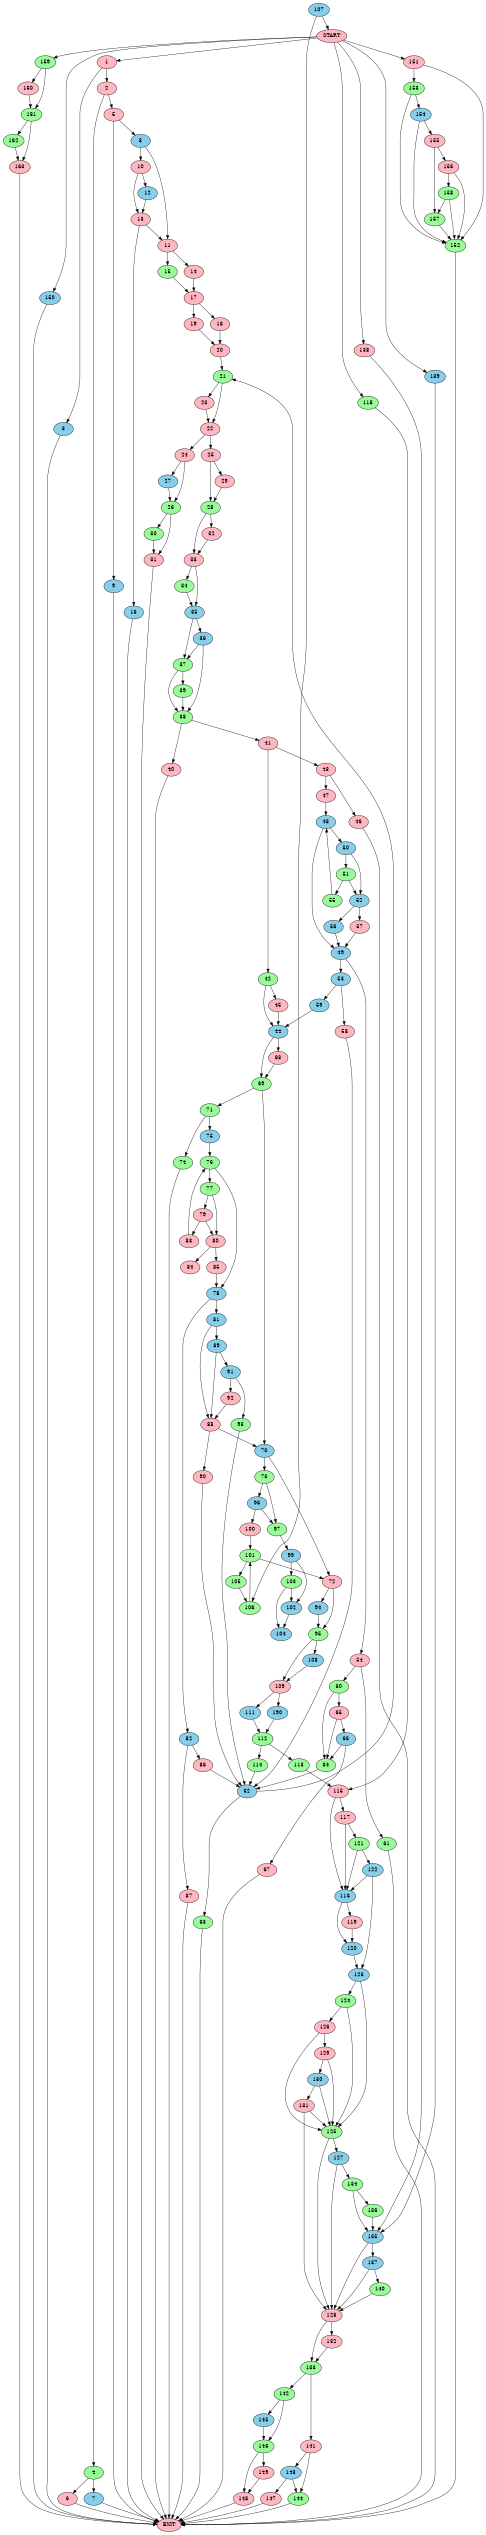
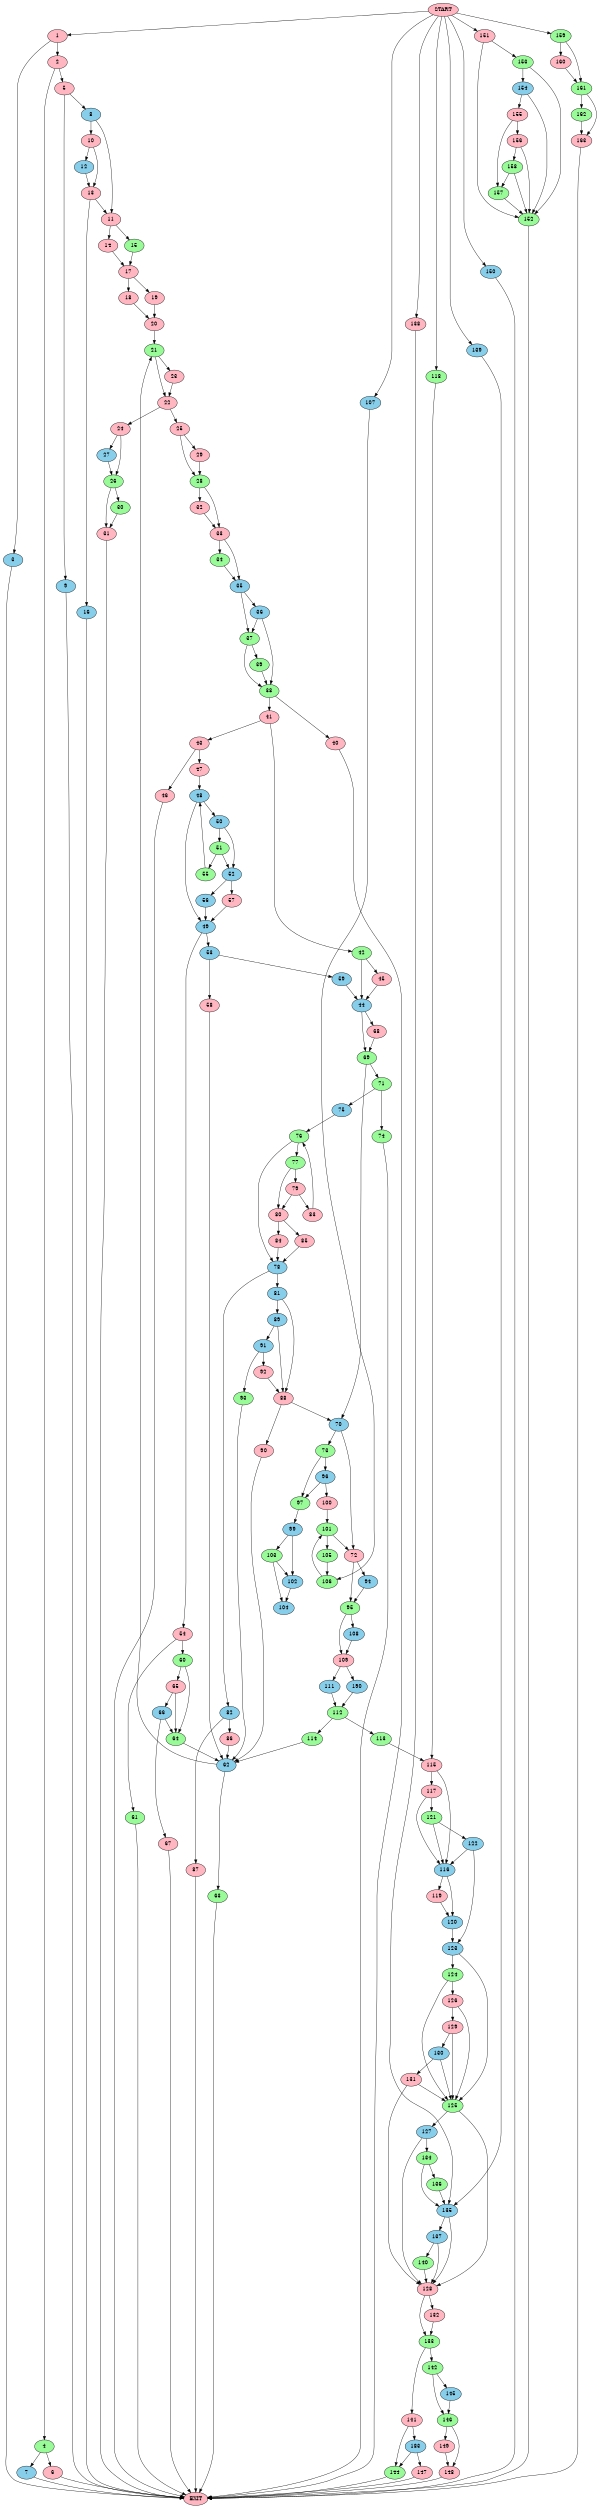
  digraph {
    node [fillcolor=lightpink style=filled]
    n1 [label=START]
    1
    107 [fillcolor=skyblue]
    118 [fillcolor=palegreen]
    138
    139 [fillcolor=skyblue]
    150 [fillcolor=skyblue]
    151
    159 [fillcolor=palegreen]
    2
    3 [fillcolor=skyblue]
    106 [fillcolor=palegreen]
    115
    135 [fillcolor=skyblue]
    n15 [label=EXIT]
    152 [fillcolor=palegreen]
    153 [fillcolor=palegreen]
    160
    161 [fillcolor=palegreen]
    4 [fillcolor=palegreen]
    5
    6
    7 [fillcolor=skyblue]
    8 [fillcolor=skyblue]
    9 [fillcolor=skyblue]
    10
    11
    12 [fillcolor=skyblue]
    13
    14
    15 [fillcolor=palegreen]
    16 [fillcolor=skyblue]
    17
    18
    19
    20
    21 [fillcolor=palegreen]
    22
    23
    24
    25
    26 [fillcolor=palegreen]
    27 [fillcolor=skyblue]
    28 [fillcolor=palegreen]
    29
    30 [fillcolor=palegreen]
    31
    32
    33
    34 [fillcolor=palegreen]
    35 [fillcolor=skyblue]
    36 [fillcolor=skyblue]
    37 [fillcolor=palegreen]
    38 [fillcolor=palegreen]
    39 [fillcolor=palegreen]
    40
    41
    42 [fillcolor=palegreen]
    43
    44 [fillcolor=skyblue]
    45
    46
    47
    68
    69 [fillcolor=palegreen]
    48 [fillcolor=skyblue]
    70 [fillcolor=skyblue]
    71 [fillcolor=palegreen]
    49 [fillcolor=skyblue]
    50 [fillcolor=skyblue]
    53 [fillcolor=skyblue]
    54
    51 [fillcolor=palegreen]
    52 [fillcolor=skyblue]
    58
    59 [fillcolor=skyblue]
    60 [fillcolor=palegreen]
    61 [fillcolor=palegreen]
    55 [fillcolor=palegreen]
    56 [fillcolor=skyblue]
    57
    62 [fillcolor=skyblue]
    64 [fillcolor=palegreen]
    65
    63 [fillcolor=palegreen]
    66 [fillcolor=skyblue]
    67
    72
    73 [fillcolor=palegreen]
    74 [fillcolor=palegreen]
    75 [fillcolor=skyblue]
    94 [fillcolor=skyblue]
    95 [fillcolor=palegreen]
    96 [fillcolor=skyblue]
    97 [fillcolor=palegreen]
    76 [fillcolor=palegreen]
    108 [fillcolor=skyblue]
    109
    100
    99 [fillcolor=skyblue]
    77 [fillcolor=palegreen]
    78 [fillcolor=skyblue]
    79
    80
    81 [fillcolor=skyblue]
    82 [fillcolor=skyblue]
    83
    84
    85
    88
    89 [fillcolor=skyblue]
    86
    87
    90
    91 [fillcolor=skyblue]
    92
    93 [fillcolor=palegreen]
    n118 [fillcolor=skyblue label=190]
    111 [fillcolor=skyblue]
    101 [fillcolor=palegreen]
    102 [fillcolor=skyblue]
    103 [fillcolor=palegreen]
    104 [fillcolor=skyblue]
    105 [fillcolor=palegreen]
    112 [fillcolor=palegreen]
    113 [fillcolor=palegreen]
    114 [fillcolor=palegreen]
    116 [fillcolor=skyblue]
    117
    119
    120 [fillcolor=skyblue]
    121 [fillcolor=palegreen]
    123 [fillcolor=skyblue]
    122 [fillcolor=skyblue]
    124 [fillcolor=palegreen]
    125 [fillcolor=palegreen]
    126
    127 [fillcolor=skyblue]
    128
    129
    134 [fillcolor=palegreen]
    132
    133 [fillcolor=palegreen]
    130 [fillcolor=skyblue]
    136 [fillcolor=palegreen]
    141
    142 [fillcolor=palegreen]
    131
-   143 [fillcolor=skyblue]
+   143 [fillcolor=skyblue label=183]
    144 [fillcolor=palegreen]
    145 [fillcolor=skyblue]
    146 [fillcolor=palegreen]
    137 [fillcolor=skyblue]
    140 [fillcolor=palegreen]
    147
    148
    149
    154 [fillcolor=skyblue]
    155
    156
    157 [fillcolor=palegreen]
    158 [fillcolor=palegreen]
    162 [fillcolor=palegreen]
    163
    n1 -> 1
-   107 -> n1
+   n1 -> 107
    n1 -> 118
    n1 -> 138
    n1 -> 139
    n1 -> 150
    n1 -> 151
    n1 -> 159
    1 -> 2
    1 -> 3
    107 -> 106
    118 -> 115
    138 -> 135
    139 -> 135
    150 -> n15
    151 -> 152
    151 -> 153
    159 -> 160
    159 -> 161
    2 -> 4
    2 -> 5
    3 -> n15
    106 -> 101
    115 -> 116
    115 -> 117
    135 -> 128
    135 -> 137
    152 -> n15
    153 -> 152
    153 -> 154
    160 -> 161
    161 -> 162
    161 -> 163
    4 -> 6
    4 -> 7
    5 -> 8
    5 -> 9
    6 -> n15
    7 -> n15
    8 -> 10
    8 -> 11
    9 -> n15
    10 -> 12
    10 -> 13
    11 -> 14
    11 -> 15
    12 -> 13
    13 -> 11
    13 -> 16
    14 -> 17
    15 -> 17
    16 -> n15
    17 -> 18
    17 -> 19
    18 -> 20
    19 -> 20
    20 -> 21
    21 -> 22
    21 -> 23
    22 -> 24
    22 -> 25
    23 -> 22
    24 -> 26
    24 -> 27
    25 -> 28
    25 -> 29
    26 -> 30
    26 -> 31
    27 -> 26
    28 -> 32
    28 -> 33
    29 -> 28
    30 -> 31
    31 -> n15
    32 -> 33
    33 -> 34
    33 -> 35
    34 -> 35
    35 -> 36
    35 -> 37
    36 -> 37
    36 -> 38
    37 -> 38
    37 -> 39
    38 -> 40
    38 -> 41
    39 -> 38
    40 -> n15
    41 -> 42
    41 -> 43
    42 -> 44
    42 -> 45
    43 -> 46
    43 -> 47
    44 -> 68
    44 -> 69
    45 -> 44
    46 -> n15
    47 -> 48
    68 -> 69
    69 -> 70
    69 -> 71
    48 -> 49
    48 -> 50
    70 -> 72
    70 -> 73
    71 -> 74
    71 -> 75
    49 -> 53
    49 -> 54
    50 -> 51
    50 -> 52
    53 -> 58
    53 -> 59
    54 -> 60
    54 -> 61
    51 -> 52
    51 -> 55
    52 -> 56
    52 -> 57
    58 -> 62
    59 -> 44
    60 -> 64
    60 -> 65
    61 -> n15
    55 -> 48
    56 -> 49
    57 -> 49
    62 -> 21
    62 -> 63
    64 -> 62
    65 -> 64
    65 -> 66
    63 -> n15
    66 -> 64
    66 -> 67
    67 -> n15
    72 -> 94
    72 -> 95
    73 -> 96
    73 -> 97
    74 -> n15
    75 -> 76
    94 -> 95
    95 -> 108
    95 -> 109
    96 -> 97
    96 -> 100
    97 -> 99
    76 -> 77
    76 -> 78
    108 -> 109
    109 -> n118
    109 -> 111
    100 -> 101
    99 -> 102
    99 -> 103
    77 -> 79
    77 -> 80
    78 -> 81
    78 -> 82
    79 -> 80
    79 -> 83
    80 -> 84
    80 -> 85
    81 -> 88
    81 -> 89
    82 -> 86
    82 -> 87
    83 -> 76
+   84 -> 78
    85 -> 78
    88 -> 70
    88 -> 90
    89 -> 88
    89 -> 91
    86 -> 62
    87 -> n15
    90 -> 62
    91 -> 92
    91 -> 93
    92 -> 88
    93 -> 62
    n118 -> 112
    111 -> 112
    101 -> 72
    101 -> 105
    102 -> 104
    103 -> 102
    103 -> 104
    105 -> 106
    112 -> 113
    112 -> 114
    113 -> 115
    114 -> 62
    116 -> 119
    116 -> 120
    117 -> 116
    117 -> 121
    119 -> 120
    120 -> 123
    121 -> 116
    121 -> 122
    123 -> 124
    123 -> 125
    122 -> 116
    122 -> 123
    124 -> 125
    124 -> 126
    125 -> 127
    125 -> 128
    126 -> 125
    126 -> 129
    127 -> 128
    127 -> 134
    128 -> 132
    128 -> 133
    129 -> 125
    129 -> 130
    134 -> 135
    134 -> 136
    132 -> 133
    133 -> 141
    133 -> 142
    130 -> 125
    130 -> 131
    136 -> 135
    141 -> 143
    141 -> 144
    142 -> 145
    142 -> 146
    131 -> 125
    131 -> 128
    143 -> 144
    143 -> 147
    144 -> n15
    145 -> 146
    146 -> 148
    146 -> 149
    137 -> 128
    137 -> 140
    140 -> 128
    147 -> n15
    148 -> n15
    149 -> 148
    154 -> 152
    154 -> 155
    155 -> 156
    155 -> 157
    156 -> 152
    156 -> 158
    157 -> 152
    158 -> 152
    158 -> 157
    162 -> 163
    163 -> n15
  }
